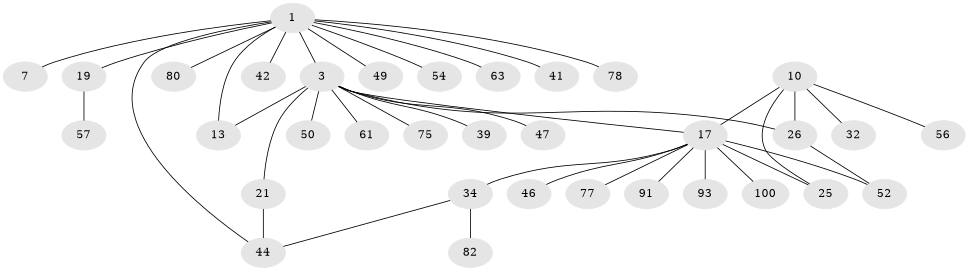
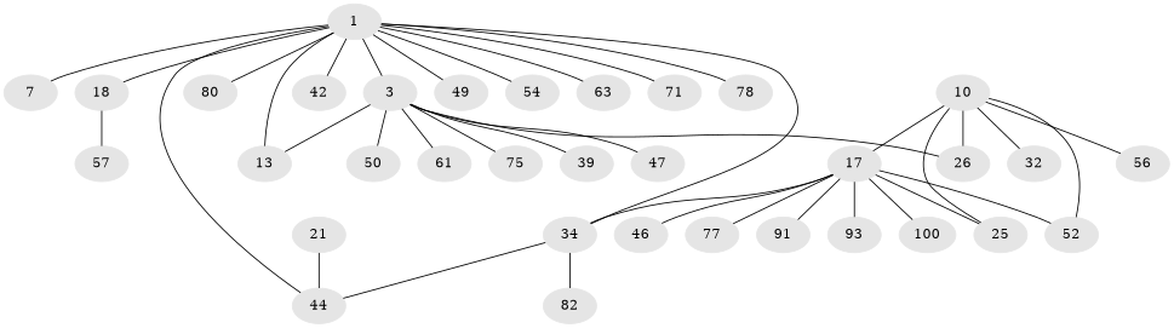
  graph {
    node [color=gray90 style=filled]
    1 [super="+18+2+29"]
    3 [super="+4+12+101+8+24+9"]
    7 [super="+15"]
    13 [super="+36+85"]
-   19 [super="+64+31"]
+   19 [super="+64+31" label=18]
    n6 [label=80]
    34 [super="+59"]
    42 [super="+90"]
    44 [super="+53"]
    49
    54
    63 [super="+70"]
-   71 [label=41]
+   71
    78
    17 [super="+30+27+40"]
    21 [super="+69"]
    26
    39
    47
    50 [super="+72"]
    61 [super="+62"]
    75 [super="+97+98"]
    57
    82
    10 [super="+28+58+60+80+22+67"]
    25
    32 [super="+41+38"]
    52 [super="+86"]
    56
    46 [super="+68"]
    77
    91
    93
    100
    1 -- 3
    1 -- 7
    1 -- 13 [weight=2]
    1 -- 19
    1 -- n6
+   1 -- 34
    1 -- 42
    1 -- 44
    1 -- 49
    1 -- 54
    1 -- 63
    1 -- 71
    1 -- 78
    3 -- 13
-   3 -- 17
-   3 -- 21
    3 -- 26
    3 -- 39
    3 -- 47
    3 -- 50
    3 -- 61
    3 -- 75
    19 -- 57
    34 -- 44
    34 -- 82
    17 -- 34
    17 -- 25
    17 -- 52
    17 -- 46
    17 -- 77
    17 -- 91
    17 -- 93
    17 -- 100
    21 -- 44
    10 -- 17 [weight=2]
    10 -- 26
    10 -- 25
    10 -- 32
-   26 -- 52
+   10 -- 52
    10 -- 56
  }
